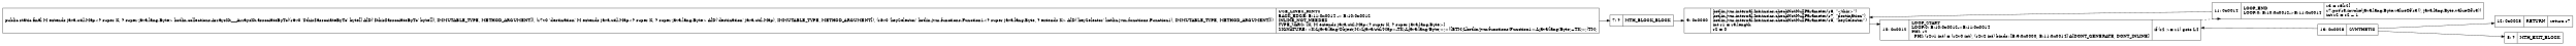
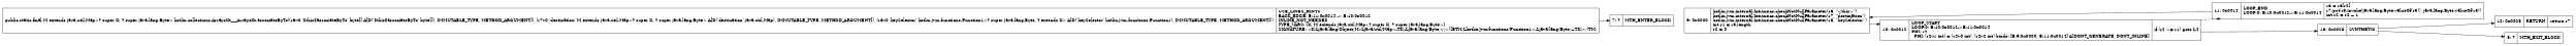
  digraph {
    rankdir=LR
    node [shape=record]
-   n1 [label="{7\:\ ?|MTH_BLOCK_BLOCK\l}"]
+   n1 [label="{7\:\ ?|MTH_ENTER_BLOCK\l}"]
    n2 [label="{9\:\ 0x0000|kotlin.jvm.internal.Intrinsics.checkNotNullParameter(r6, \"\<this\>\")\lkotlin.jvm.internal.Intrinsics.checkNotNullParameter(r7, \"destination\")\lkotlin.jvm.internal.Intrinsics.checkNotNullParameter(r8, \"keySelector\")\lint r1 = r3.length\lr2 = 0\l}"]
    n3 [label="{10\:\ 0x0012|LOOP_START\lLOOP:0: B:10:0x0012\-\>B:11:0x0014\lPHI: r2 \l  PHI: (r2v1 int) = (r2v0 int), (r2v2 int) binds: [B:9:0x0000, B:11:0x0014] A[DONT_GENERATE, DONT_INLINE]\l|if (r2 \>= r1) goto L4\l}"]
    n4 [label="{11\:\ 0x0014|LOOP_END\lLOOP:0: B:10:0x0012\-\>B:11:0x0014\l|r3 = r6[r2]\lr7.put(r8.invoke(java.lang.Byte.valueOf(r3)), java.lang.Byte.valueOf(r3))\lint r2 = r2 + 1\l}"]
    n5 [label="{13\:\ 0x0028|SYNTHETIC\l}"]
    n6 [label="{12\:\ 0x0028|RETURN\l|return r7\l}"]
    n7 [label="{8\:\ ?|MTH_EXIT_BLOCK\l}"]
    n8 [label="{public static final M extends java.util.Map\<? super K, ? super java.lang.Byte\> kotlin.collections.ArraysKt___ArraysKt.associateByTo((r6v0 '$this$associateByTo' byte[] A[D('$this$associateByTo' byte[]), IMMUTABLE_TYPE, METHOD_ARGUMENT]), (r7v0 'destination' M extends java.util.Map\<? super K, ? super java.lang.Byte\> A[D('destination' java.util.Map), IMMUTABLE_TYPE, METHOD_ARGUMENT]), (r8v0 'keySelector' kotlin.jvm.functions.Function1\<? super java.lang.Byte, ? extends K\> A[D('keySelector' kotlin.jvm.functions.Function1), IMMUTABLE_TYPE, METHOD_ARGUMENT]))  | USE_LINES_HINTS\lBACK_EDGE: B:11:0x0014 \-\> B:10:0x0012\lINLINE_NOT_NEEDED\lTYPE_VARS: [K, M extends java.util.Map\<? super K, ? super java.lang.Byte\>]\lSIGNATURE: \<K:Ljava\/lang\/Object;M::Ljava\/util\/Map\<\-TK;\-Ljava\/lang\/Byte;\>;\>([BTM;Lkotlin\/jvm\/functions\/Function1\<\-Ljava\/lang\/Byte;+TK;\>;)TM;\l}"]
-   n1 -> n2
    n2 -> n3
    n3 -> n4 [style=dashed]
-   n5 -> n3
+   n3 -> n5
    n4 -> n2
    n5 -> n6
    n5 -> n7
    n8 -> n1
  }
